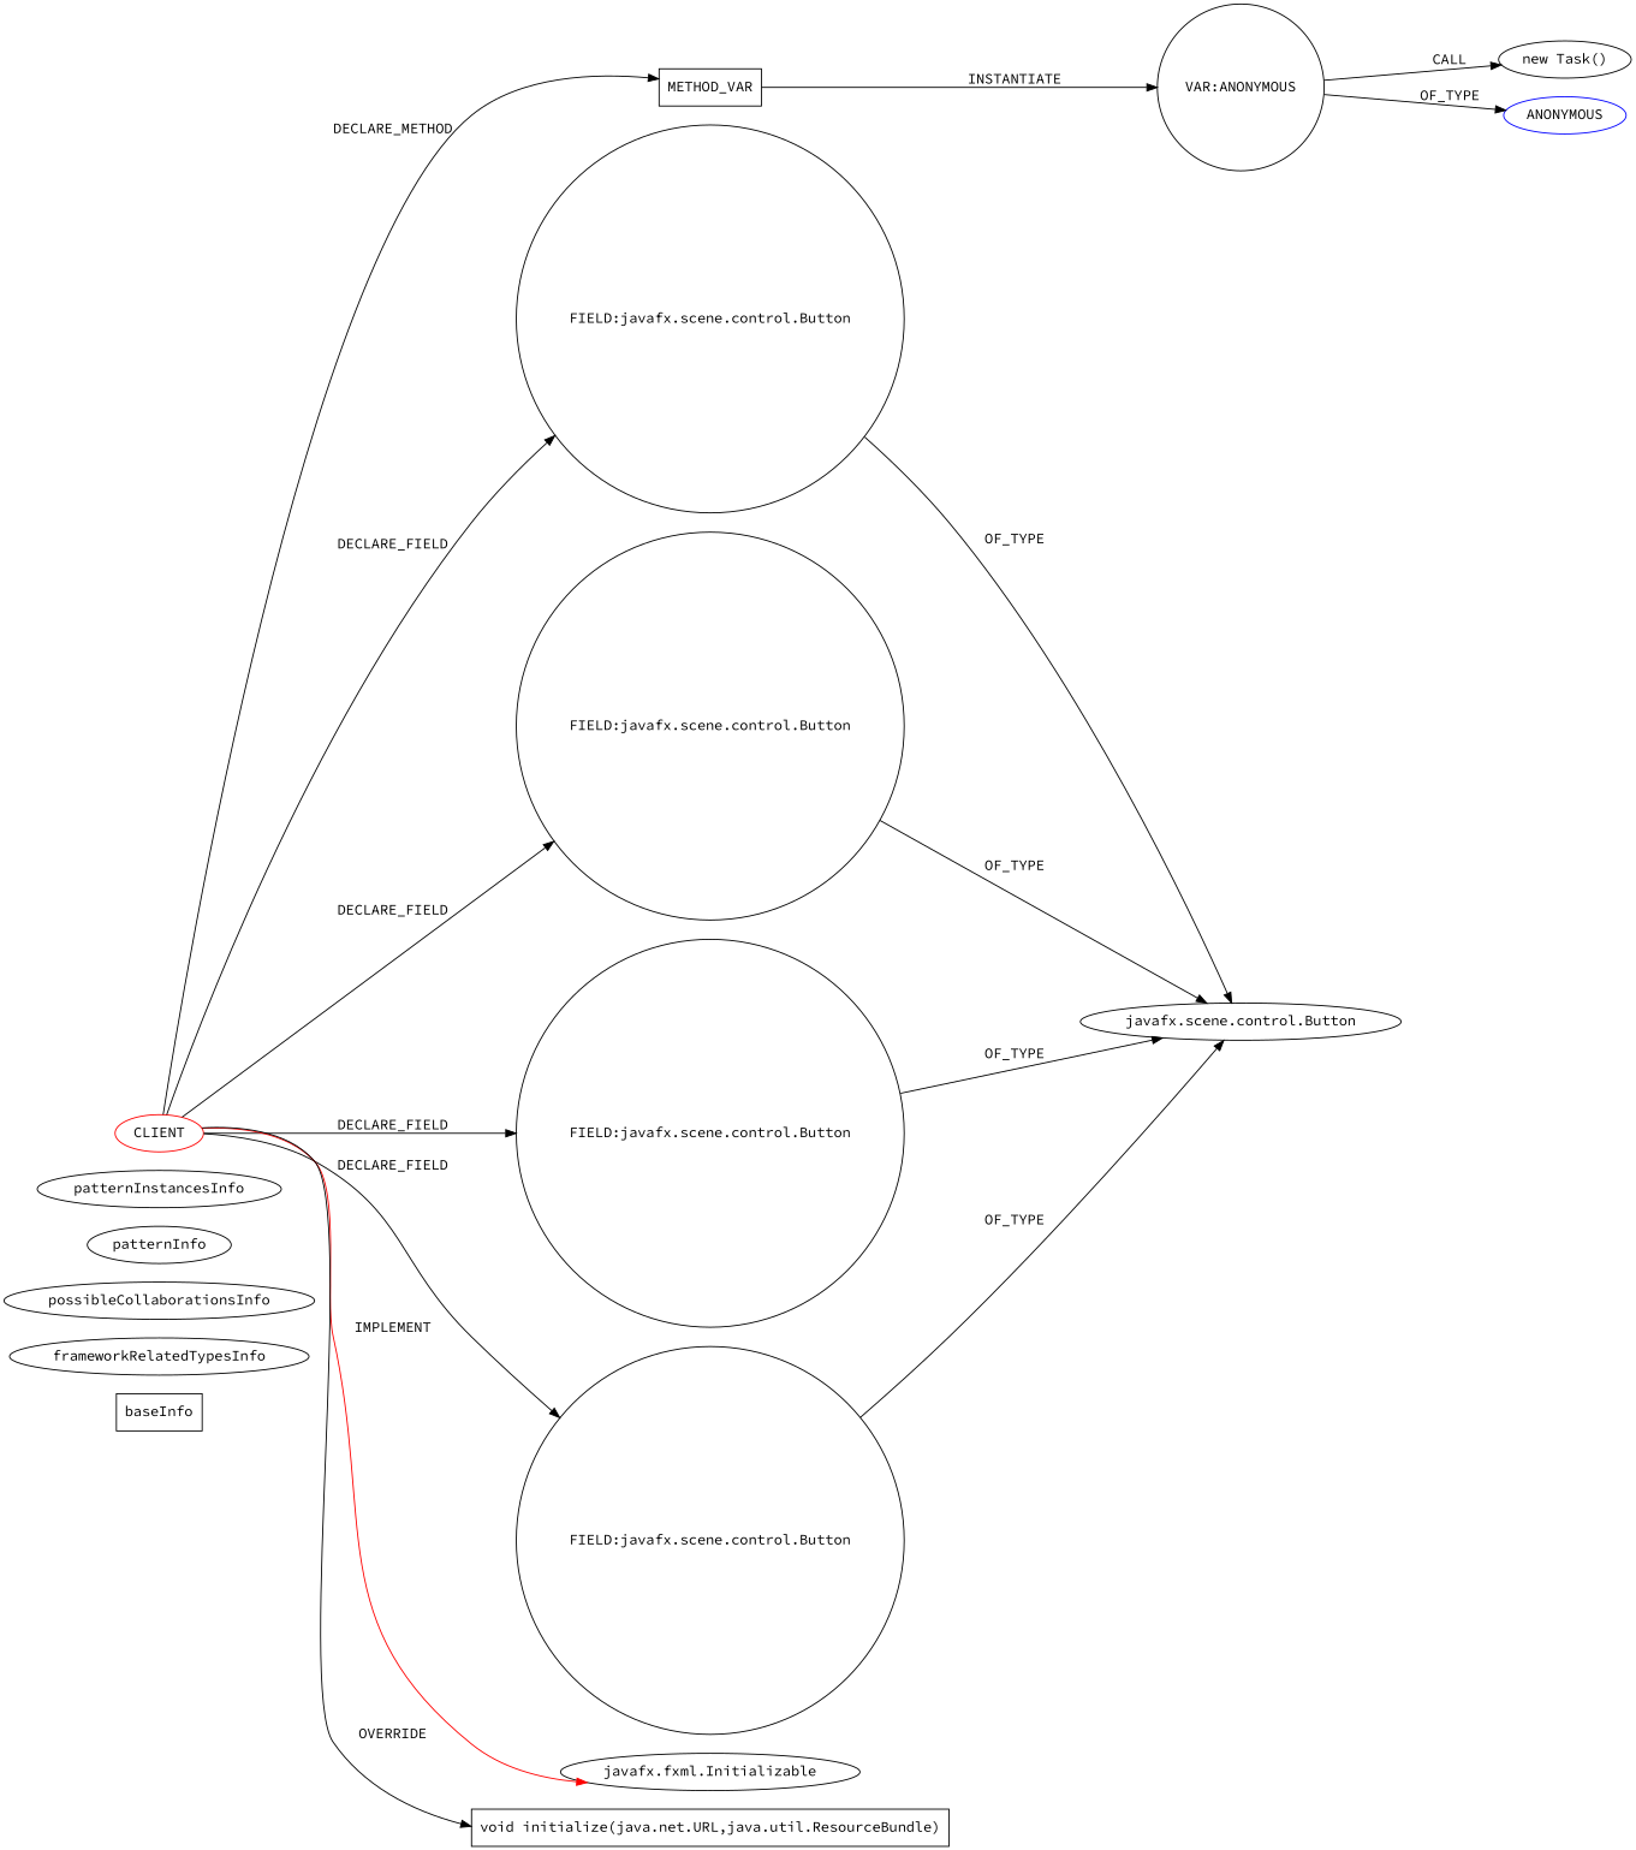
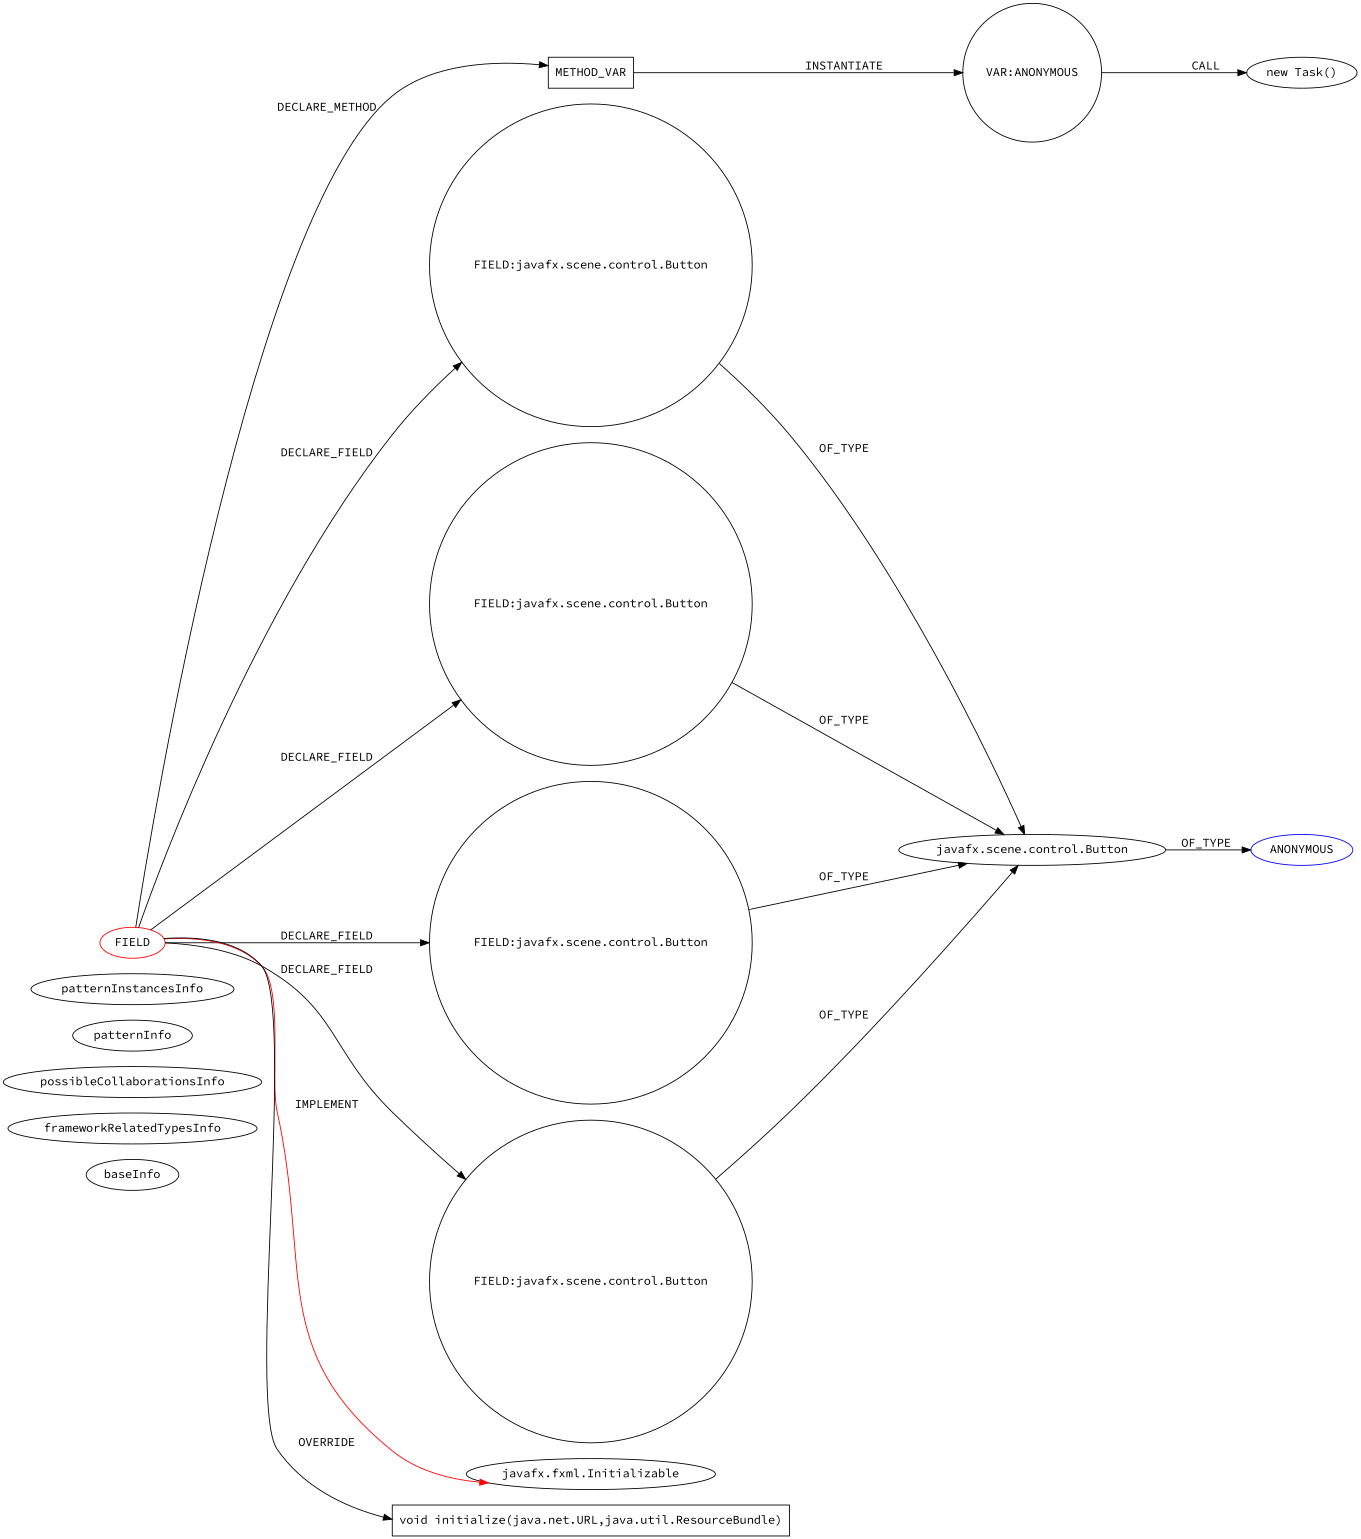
  digraph {
    fontname="Source Code Pro"
    rankdir=LR
    node [fontname="Source Code Pro" isFrameworkType=false]
    edge [fontname="Source Code Pro"]
-   baseInfo [category=pattern graphId=2088 isAnonymous=false possibleRelation=false shape=box isFrameworkType=""]
+   baseInfo [category=pattern graphId=2088 isAnonymous=false possibleRelation=false isFrameworkType=""]
    frameworkRelatedTypesInfo [0="javafx.fxml.Initializable" isFrameworkType=""]
    possibleCollaborationsInfo [isFrameworkType=""]
    patternInfo [frequency=2.0 patternRootClient=0 isFrameworkType=""]
    patternInstancesInfo [0="sk44-javafx-mirroring-tool~/sk44-javafx-mirroring-tool/javafx-mirroring-tool-master/src/main/java/sk44/mirroringtool/MainWindowController.java~MainWindowController~4211" 1="sandeepb-CiscoECG~/sandeepb-CiscoECG/CiscoECG-master/src/ciscoECGFrontend/MyController.java~MyController~4063" isFrameworkType=""]
    n6 [label="new Task()" vertexType=CONSTRUCTOR_CALL]
    n7 [label="VAR:ANONYMOUS" shape=circle vertexType=VARIABLE_EXPRESION]
    n8 [color=blue label=ANONYMOUS vertexType=REFERENCE_ANONYMOUS_DECLARATION]
    n9 [label=METHOD_VAR shape=box vertexType=CLIENT_METHOD_DECLARATION]
-   n10 [color=red label=CLIENT vertexType=ROOT_CLIENT_CLASS_DECLARATION]
+   n10 [color=red label=FIELD vertexType=ROOT_CLIENT_CLASS_DECLARATION]
    n11 [label="FIELD:javafx.scene.control.Button" shape=circle vertexType=FIELD_DECLARATION]
    n12 [label="FIELD:javafx.scene.control.Button" shape=circle vertexType=FIELD_DECLARATION]
    n13 [label="FIELD:javafx.scene.control.Button" shape=circle vertexType=FIELD_DECLARATION]
    n14 [label="FIELD:javafx.scene.control.Button" shape=circle vertexType=FIELD_DECLARATION]
    n15 [label="javafx.fxml.Initializable" vertexType=FRAMEWORK_INTERFACE_TYPE]
    n16 [label="void initialize(java.net.URL,java.util.ResourceBundle)" shape=box vertexType=OVERRIDING_METHOD_DECLARATION]
    n17 [label="javafx.scene.control.Button" vertexType=FRAMEWORK_CLASS_TYPE]
    n7 -> n6 [label=CALL]
-   n7 -> n8 [label=OF_TYPE]
+   n17 -> n8 [label=OF_TYPE]
    n9 -> n7 [label=INSTANTIATE]
    n10 -> n9 [label=DECLARE_METHOD]
    n10 -> n11 [label=DECLARE_FIELD]
    n10 -> n12 [label=DECLARE_FIELD]
    n10 -> n13 [label=DECLARE_FIELD]
    n10 -> n14 [label=DECLARE_FIELD]
    n10 -> n15 [color=red label=IMPLEMENT]
    n10 -> n16 [label=OVERRIDE]
    n11 -> n17 [label=OF_TYPE]
    n12 -> n17 [label=OF_TYPE]
    n13 -> n17 [label=OF_TYPE]
    n14 -> n17 [label=OF_TYPE]
  }
